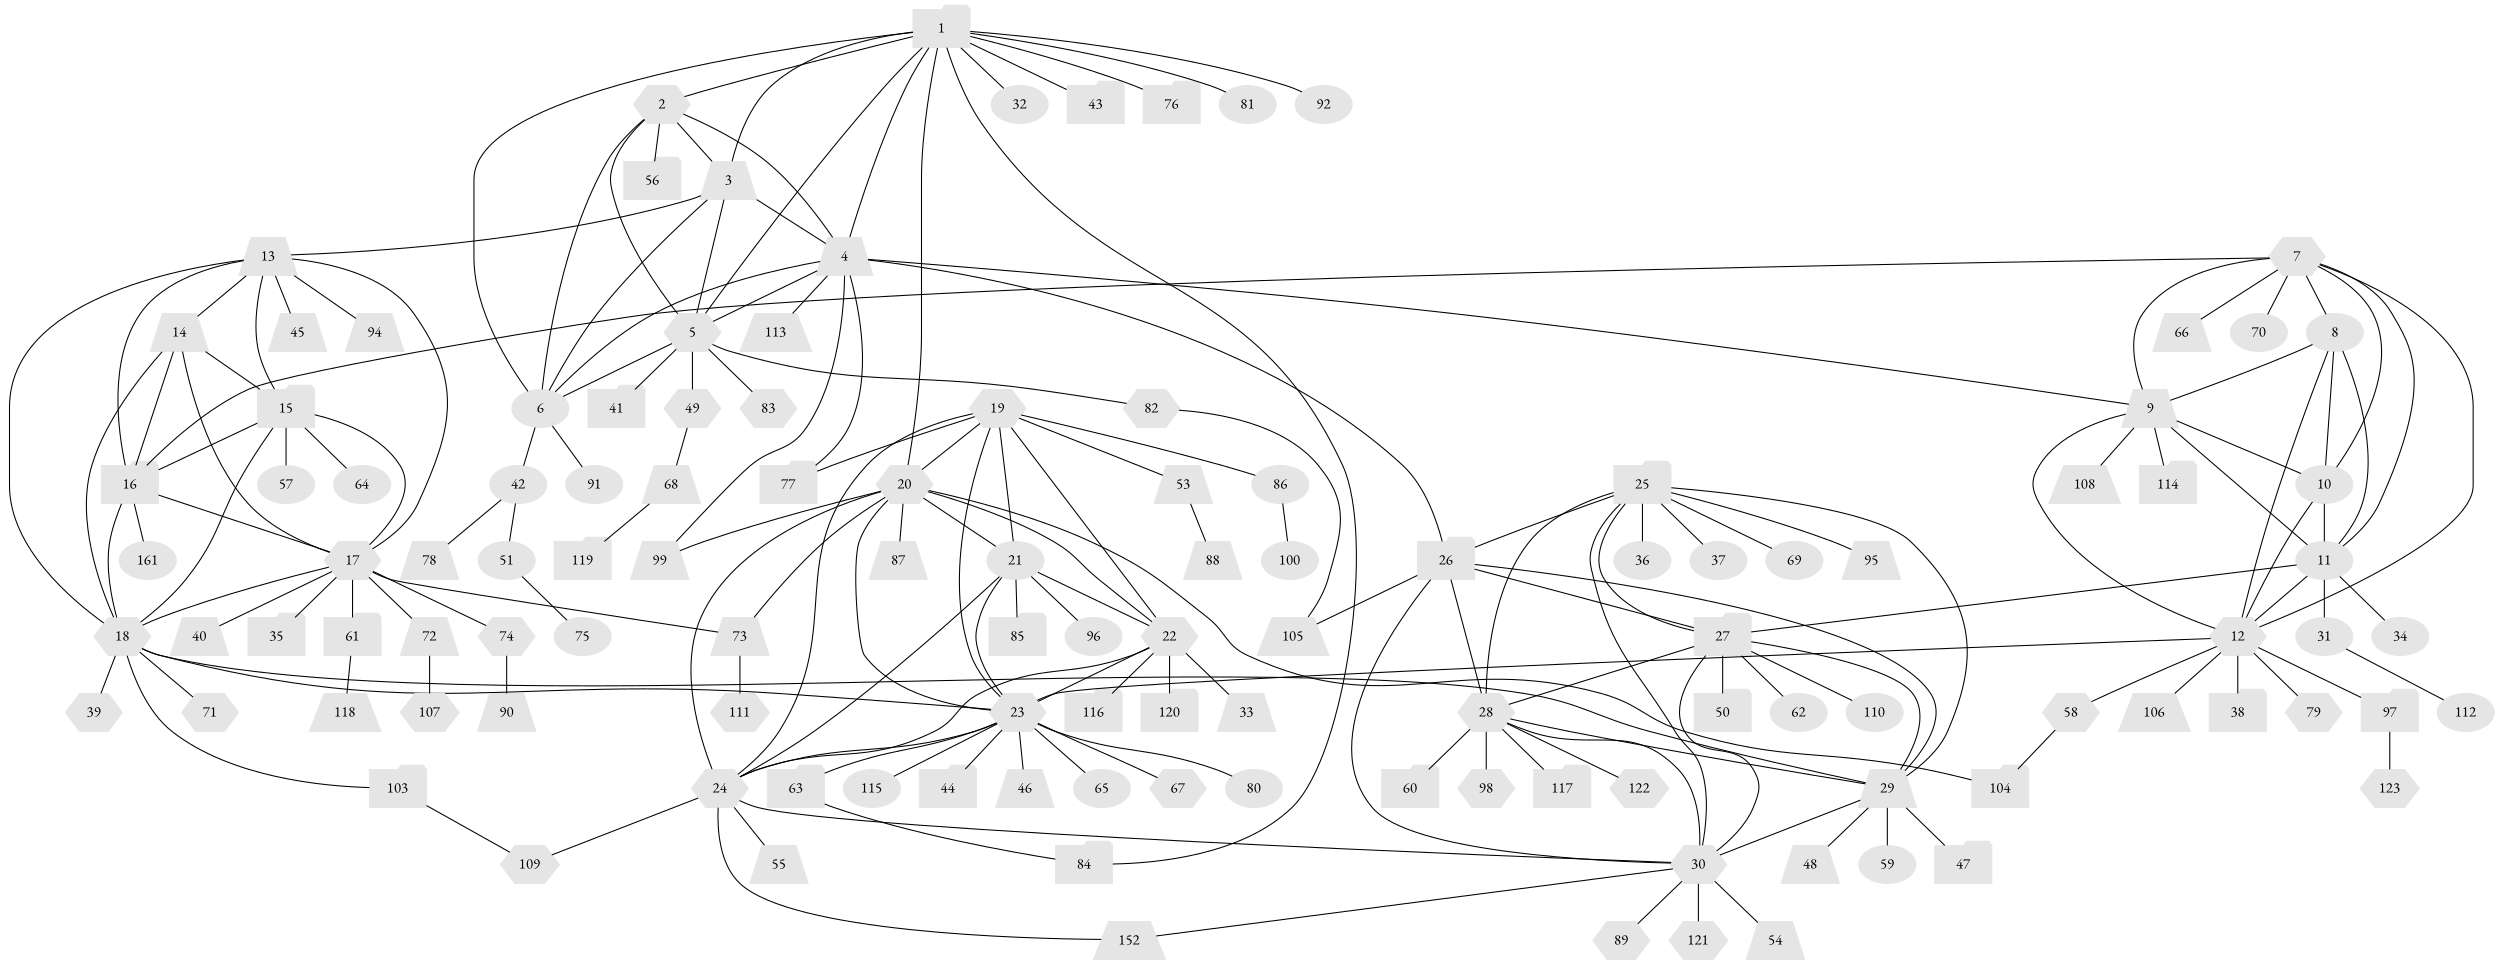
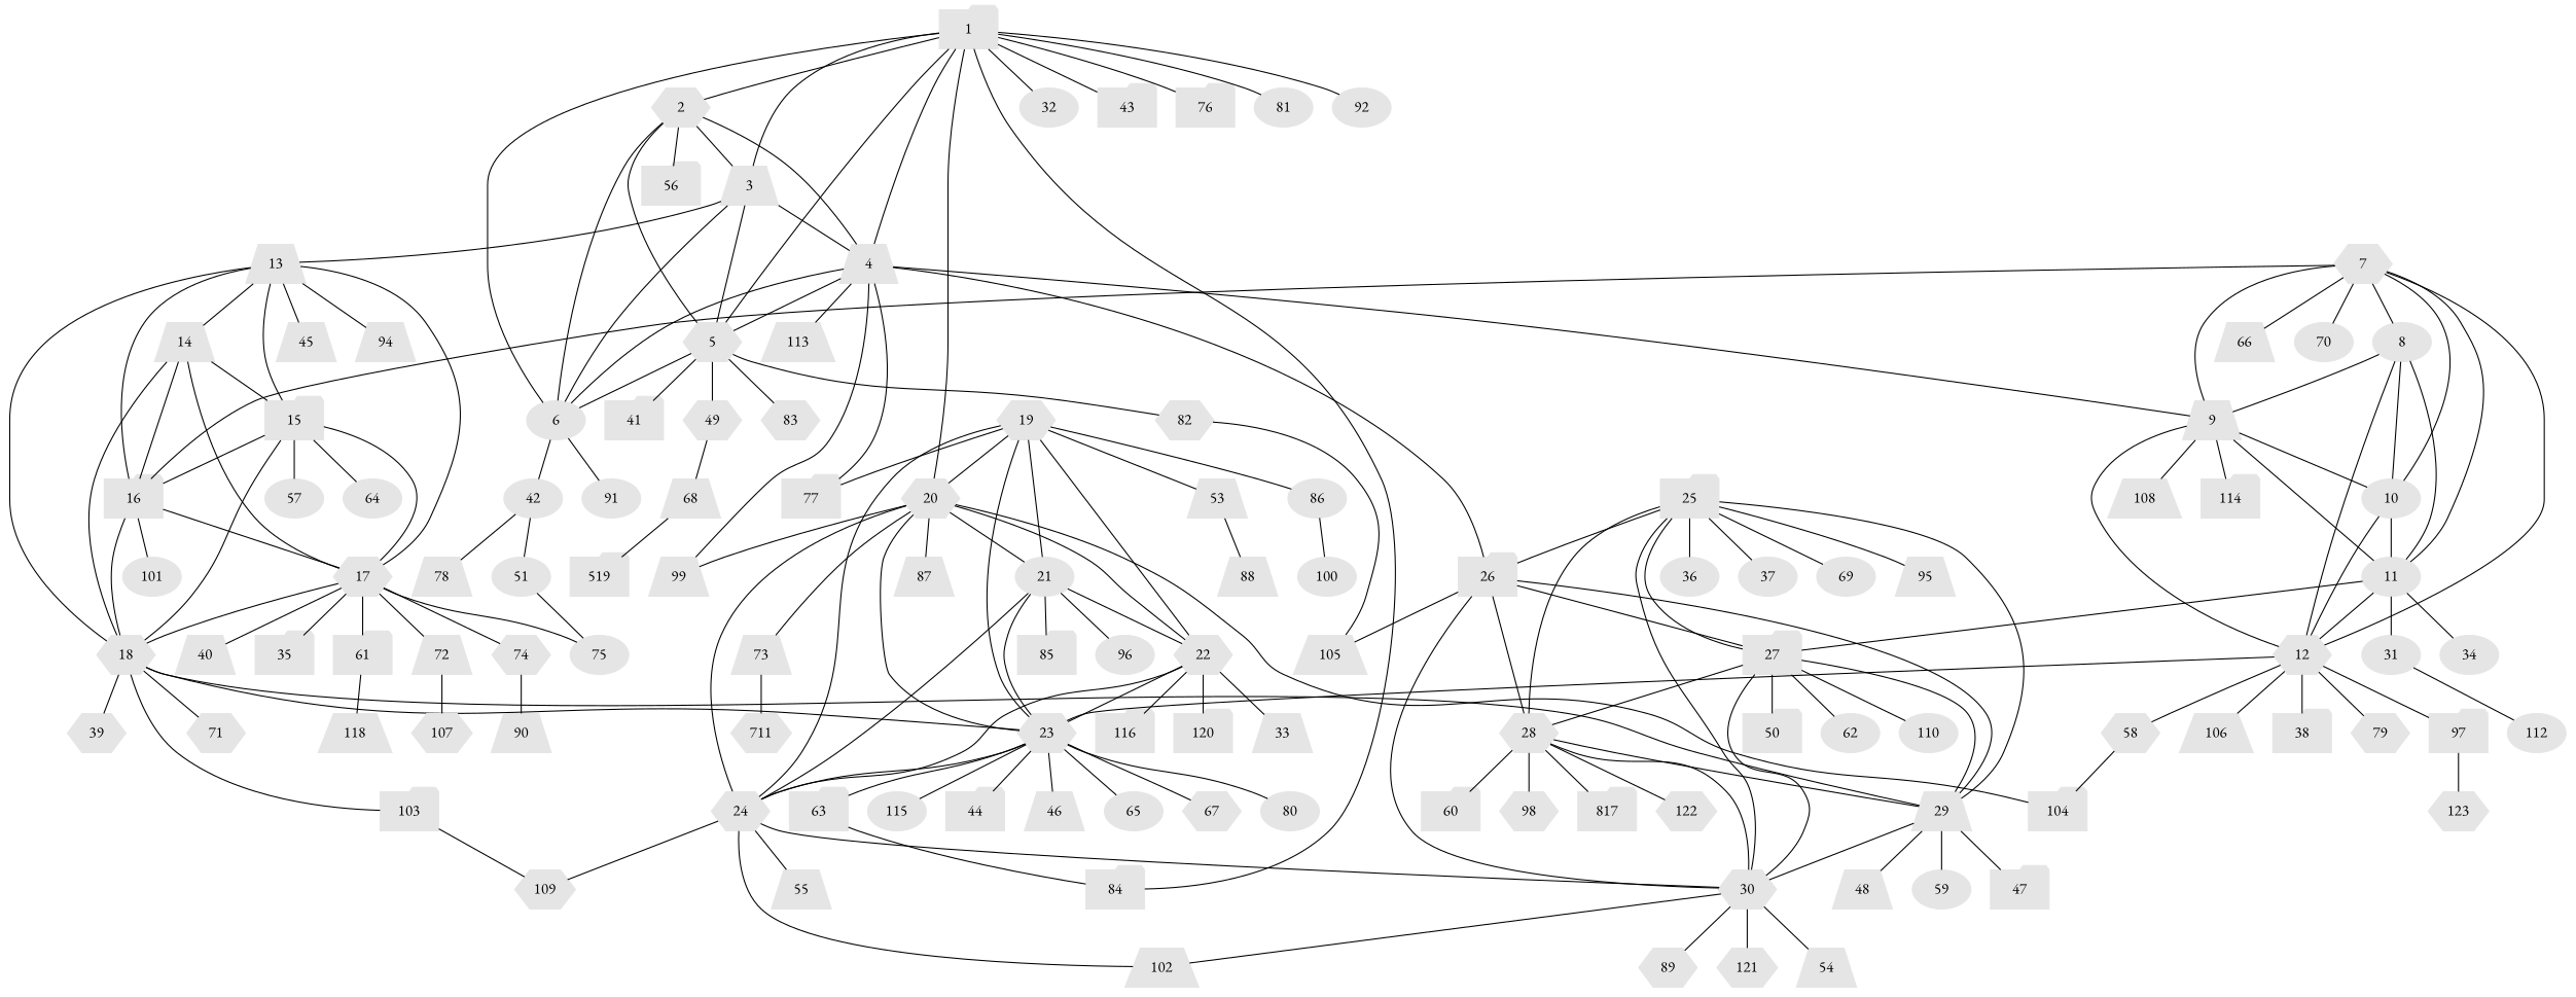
  graph {
    fontname="EB Garamond"
    node [color=gray90 fontname="EB Garamond" shape=trapezium style=filled]
    edge [fontname="EB Garamond"]
    2 [shape=hexagon]
    1 [shape=folder]
    3
    4
    5 [shape=hexagon]
    6 [shape=ellipse]
    20 [shape=hexagon]
    32 [shape=ellipse]
    43 [shape=folder]
    76 [shape=folder]
    81 [shape=ellipse]
    84 [shape=folder]
    92 [shape=ellipse]
    56 [shape=folder]
    13
    9
    26 [shape=folder]
    77 [shape=folder]
    99
    113
    41 [shape=folder]
    49 [shape=hexagon]
    82 [shape=hexagon]
    83 [shape=hexagon]
    42 [shape=ellipse]
    91 [shape=ellipse]
    23 [shape=hexagon]
    73
    21 [shape=ellipse]
    22 [shape=hexagon]
    24 [shape=hexagon]
    87
    104 [shape=folder]
    16 [shape=folder]
    14
    15 [shape=folder]
    17 [shape=hexagon]
    18 [shape=hexagon]
    45
    94
    10 [shape=ellipse]
    11 [shape=ellipse]
    12 [shape=hexagon]
    108
    114 [shape=folder]
    27 [shape=folder]
    29
    30 [shape=hexagon]
    28 [shape=hexagon]
    105
    68
    51 [shape=ellipse]
    78
    7 [shape=hexagon]
    8 [shape=ellipse]
    66
    70 [shape=ellipse]
    31 [shape=ellipse]
    34 [shape=ellipse]
    38 [shape=folder]
    58 [shape=hexagon]
    79 [shape=hexagon]
    97 [shape=folder]
    106
-   101 [shape=ellipse label=161]
+   101 [shape=ellipse]
    50 [shape=folder]
    62 [shape=ellipse]
    110 [shape=ellipse]
    112 [shape=ellipse]
    44 [shape=folder]
    46
    63 [shape=folder]
    65 [shape=ellipse]
    67 [shape=hexagon]
    80 [shape=ellipse]
    115 [shape=ellipse]
    123 [shape=hexagon]
    57 [shape=ellipse]
    64 [shape=ellipse]
    35 [shape=folder]
    40
    61 [shape=folder]
    72
    74 [shape=hexagon]
    39 [shape=hexagon]
    71 [shape=hexagon]
    103 [shape=folder]
    118
    107 [shape=hexagon]
-   111 [shape=hexagon]
+   111 [shape=hexagon label=711]
    90
    47 [shape=folder]
    48
    59 [shape=ellipse]
    109 [shape=hexagon]
    19 [shape=hexagon]
    53
    86 [shape=ellipse]
    85 [shape=folder]
    96 [shape=ellipse]
    33
    116 [shape=folder]
    120 [shape=folder]
    55
-   102 [label=152]
+   102
    88
    100 [shape=ellipse]
    54
    89 [shape=hexagon]
    121 [shape=hexagon]
    25 [shape=folder]
    36 [shape=ellipse]
    37 [shape=ellipse]
    69 [shape=ellipse]
    95
    60 [shape=folder]
    98 [shape=hexagon]
-   117 [shape=folder]
+   117 [shape=folder label=817]
    122 [shape=hexagon]
    75 [shape=ellipse]
-   119 [shape=folder]
+   119 [shape=folder label=519]
    2 -- 3
    2 -- 4
    2 -- 5
    2 -- 6
    2 -- 56
    1 -- 2
    1 -- 3
    1 -- 4
    1 -- 5
    1 -- 6
    1 -- 20
    1 -- 32
    1 -- 43
    1 -- 76
    1 -- 81
    1 -- 84
    1 -- 92
    3 -- 4
    3 -- 5
    3 -- 6
    3 -- 13
    4 -- 5
    4 -- 6
    4 -- 9
    4 -- 26
    4 -- 77
    4 -- 99
    4 -- 113
    5 -- 6
    5 -- 41
    5 -- 49
    5 -- 82
    5 -- 83
    6 -- 42
    6 -- 91
    20 -- 99
    20 -- 23
    20 -- 73
    20 -- 21
    20 -- 22
    20 -- 24
    20 -- 87
    20 -- 104
    13 -- 16
    13 -- 14
    13 -- 15
    13 -- 17
    13 -- 18
    13 -- 45
    13 -- 94
    9 -- 10
    9 -- 11
    9 -- 12
    9 -- 108
    9 -- 114
    26 -- 27
    26 -- 29
    26 -- 30
    26 -- 28
    26 -- 105
    49 -- 68
    82 -- 105
    42 -- 51
    42 -- 78
    23 -- 24
    23 -- 44
    23 -- 46
    23 -- 63
    23 -- 65
    23 -- 67
    23 -- 80
    23 -- 115
    73 -- 111
    21 -- 23
    21 -- 22
    21 -- 24
    21 -- 85
    21 -- 96
    22 -- 23
    22 -- 24
    22 -- 33
    22 -- 116
    22 -- 120
    24 -- 30
    24 -- 109
    24 -- 55
    24 -- 102
    16 -- 17
    16 -- 18
    16 -- 101
    14 -- 16
    14 -- 15
    14 -- 17
    14 -- 18
    15 -- 16
    15 -- 17
    15 -- 18
    15 -- 57
    15 -- 64
-   17 -- 73
+   17 -- 75
    17 -- 18
    17 -- 35
    17 -- 40
    17 -- 61
    17 -- 72
    17 -- 74
    18 -- 23
    18 -- 29
    18 -- 39
    18 -- 71
    18 -- 103
    10 -- 11
    10 -- 12
    11 -- 12
    11 -- 27
    11 -- 31
    11 -- 34
    12 -- 23
    12 -- 38
    12 -- 58
    12 -- 79
    12 -- 97
    12 -- 106
    27 -- 29
    27 -- 30
    27 -- 28
    27 -- 50
    27 -- 62
    27 -- 110
    29 -- 30
    29 -- 47
    29 -- 48
    29 -- 59
    30 -- 102
    30 -- 54
    30 -- 89
    30 -- 121
    28 -- 29
    28 -- 30
    28 -- 60
    28 -- 98
    28 -- 117
    28 -- 122
    68 -- 119
    51 -- 75
    7 -- 9
    7 -- 16
    7 -- 10
    7 -- 11
    7 -- 12
    7 -- 8
    7 -- 66
    7 -- 70
    8 -- 9
    8 -- 10
    8 -- 11
    8 -- 12
    31 -- 112
    58 -- 104
    97 -- 123
    63 -- 84
    61 -- 118
    72 -- 107
    74 -- 90
    103 -- 109
    19 -- 20
    19 -- 77
    19 -- 23
    19 -- 21
    19 -- 22
    19 -- 24
    19 -- 53
    19 -- 86
    53 -- 88
    86 -- 100
    25 -- 26
    25 -- 27
    25 -- 29
    25 -- 30
    25 -- 28
    25 -- 36
    25 -- 37
    25 -- 69
    25 -- 95
  }
